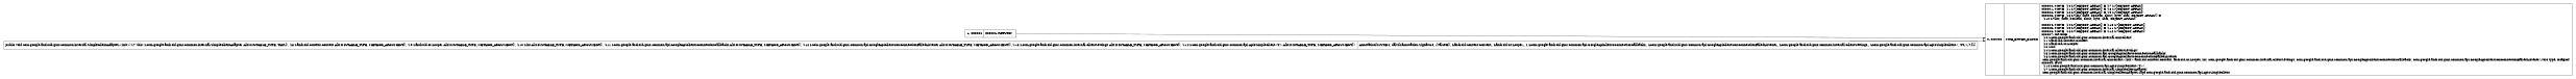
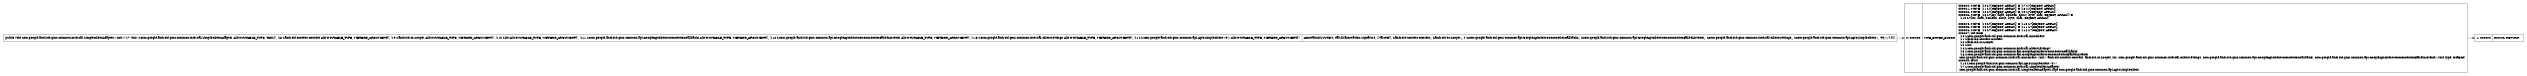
  digraph {
    rankdir=LR
    node [shape=record]
    n1 [label="{0\:\ 0x0000|MTH_ENTER_BLOCK\l|0x0000: MOVE  (r0 I:?[OBJECT, ARRAY]) = (r7 I:?[OBJECT, ARRAY]) \l0x0001: MOVE  (r1 I:?[OBJECT, ARRAY]) = (r8 I:?[OBJECT, ARRAY]) \l0x0002: MOVE  (r2 I:?[OBJECT, ARRAY]) = (r9 I:?[OBJECT, ARRAY]) \l0x0003: MOVE  (r3 I:?[int, float, boolean, short, byte, char, OBJECT, ARRAY]) = \l  (r10 I:?[int, float, boolean, short, byte, char, OBJECT, ARRAY])\l \l0x0004: MOVE  (r4 I:?[OBJECT, ARRAY]) = (r13 I:?[OBJECT, ARRAY]) \l0x0005: MOVE  (r5 I:?[OBJECT, ARRAY]) = (r11 I:?[OBJECT, ARRAY]) \l0x0006: MOVE  (r6 I:?[OBJECT, ARRAY]) = (r12 I:?[OBJECT, ARRAY]) \l0x0007: INVOKE  \l  (r0 I:com.google.android.gms.common.internal.GmsClient)\l  (r1 I:android.content.Context)\l  (r2 I:android.os.Looper)\l  (r3 I:int)\l  (r4 I:com.google.android.gms.common.internal.ClientSettings)\l  (r5 I:com.google.android.gms.common.api.GoogleApiClient$ConnectionCallbacks)\l  (r6 I:com.google.android.gms.common.api.GoogleApiClient$OnConnectionFailedListener)\l com.google.android.gms.common.internal.GmsClient.\<init\>(android.content.Context, android.os.Looper, int, com.google.android.gms.common.internal.ClientSettings, com.google.android.gms.common.api.GoogleApiClient$ConnectionCallbacks, com.google.android.gms.common.api.GoogleApiClient$OnConnectionFailedListener):void type: DIRECT \l0x000a: IPUT  \l  (r14 I:com.google.android.gms.common.api.Api$SimpleClient\<T\>)\l  (r7 I:com.google.android.gms.common.internal.SimpleClientAdapter)\l com.google.android.gms.common.internal.SimpleClientAdapter.zapf com.google.android.gms.common.api.Api$SimpleClient \l}"]
    n2 [label="{1\:\ 0x000c|0x000c: RETURN   \l}"]
    n3 [label="{public void com.google.android.gms.common.internal.SimpleClientAdapter.\<init\>((r7 'this' I:com.google.android.gms.common.internal.SimpleClientAdapter A[IMMUTABLE_TYPE, THIS]), (r8 I:android.content.Context A[IMMUTABLE_TYPE, METHOD_ARGUMENT]), (r9 I:android.os.Looper A[IMMUTABLE_TYPE, METHOD_ARGUMENT]), (r10 I:int A[IMMUTABLE_TYPE, METHOD_ARGUMENT]), (r11 I:com.google.android.gms.common.api.GoogleApiClient$ConnectionCallbacks A[IMMUTABLE_TYPE, METHOD_ARGUMENT]), (r12 I:com.google.android.gms.common.api.GoogleApiClient$OnConnectionFailedListener A[IMMUTABLE_TYPE, METHOD_ARGUMENT]), (r13 I:com.google.android.gms.common.internal.ClientSettings A[IMMUTABLE_TYPE, METHOD_ARGUMENT]), (r14 I:com.google.android.gms.common.api.Api$SimpleClient\<T\> A[IMMUTABLE_TYPE, METHOD_ARGUMENT]))  | Annotation[SYSTEM, dalvik.annotation.Signature, \{value=[(, Landroid\/content\/Context;, Landroid\/os\/Looper;, I, Lcom\/google\/android\/gms\/common\/api\/GoogleApiClient$ConnectionCallbacks;, Lcom\/google\/android\/gms\/common\/api\/GoogleApiClient$OnConnectionFailedListener;, Lcom\/google\/android\/gms\/common\/internal\/ClientSettings;, Lcom\/google\/android\/gms\/common\/api\/Api$SimpleClient\<, TT;\>;)V]\}]\l}"]
-   n2 -> n1
+   n1 -> n2
    n3 -> n1
  }
